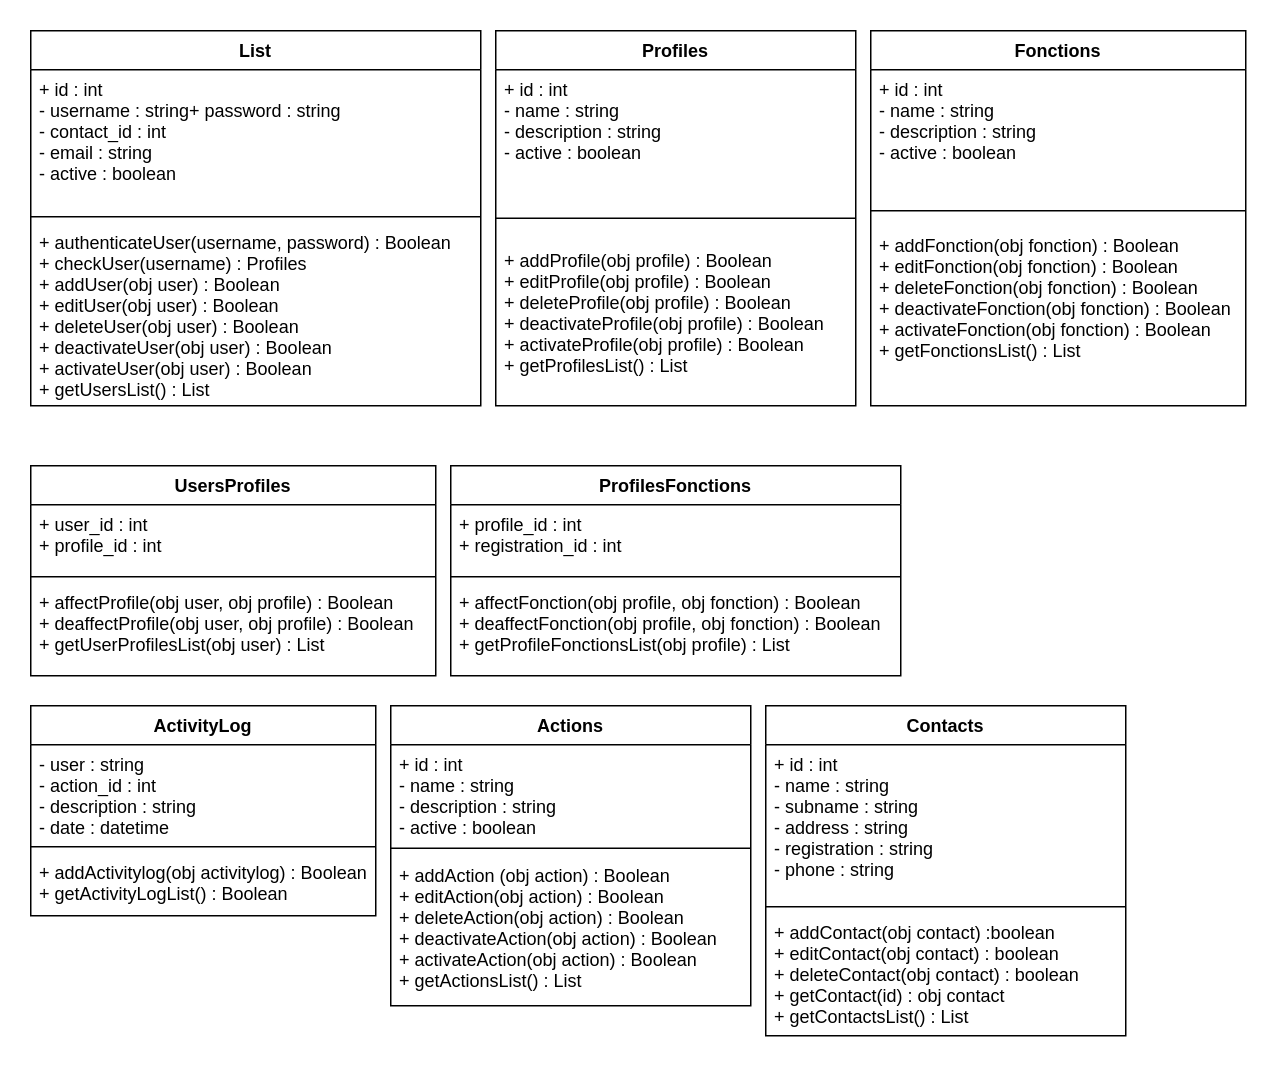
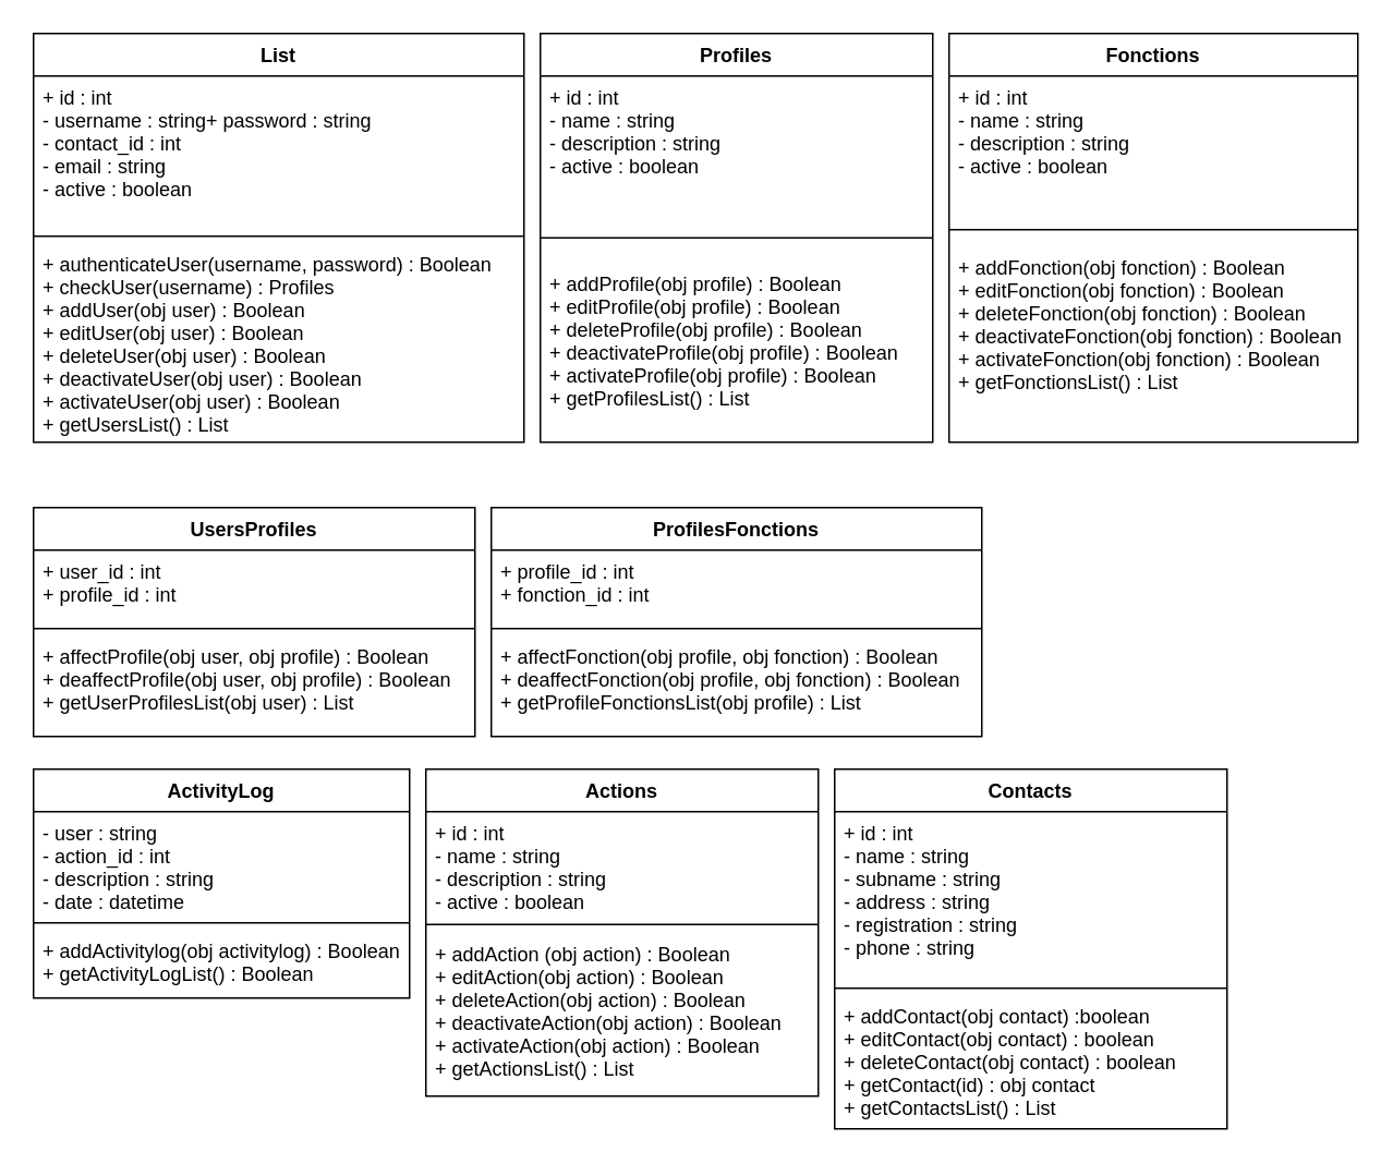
  <mxCell id="0" />
  <mxCell id="1" parent="0" />
  <mxCell id="2" value="Fonctions" style="swimlane;fontStyle=1;align=center;verticalAlign=top;childLayout=stackLayout;horizontal=1;startSize=26;horizontalStack=0;resizeParent=1;resizeParentMax=0;resizeLast=0;collapsible=1;marginBottom=0;" parent="1" vertex="1"><mxGeometry x="580" y="20" width="250" height="250" as="geometry" /></mxCell>
  <mxCell id="3" value="+ id : int&#10;- name : string&#10;- description : string&#10;- active : boolean" style="text;strokeColor=none;fillColor=none;align=left;verticalAlign=top;spacingLeft=4;spacingRight=4;overflow=hidden;rotatable=0;points=[[0,0.5],[1,0.5]];portConstraint=eastwest;" parent="2" vertex="1"><mxGeometry y="26" width="250" height="84" as="geometry" /></mxCell>
  <mxCell id="4" value="" style="line;strokeWidth=1;fillColor=none;align=left;verticalAlign=middle;spacingTop=-1;spacingLeft=3;spacingRight=3;rotatable=0;labelPosition=right;points=[];portConstraint=eastwest;" parent="2" vertex="1"><mxGeometry y="110" width="250" height="20" as="geometry" /></mxCell>
  <mxCell id="5" value="+ addFonction(obj fonction) : Boolean&#10;+ editFonction(obj fonction) : Boolean&#10;+ deleteFonction(obj fonction) : Boolean&#10;+ deactivateFonction(obj fonction) : Boolean&#10;+ activateFonction(obj fonction) : Boolean&#10;+ getFonctionsList() : List" style="text;strokeColor=none;fillColor=none;align=left;verticalAlign=top;spacingLeft=4;spacingRight=4;overflow=hidden;rotatable=0;points=[[0,0.5],[1,0.5]];portConstraint=eastwest;" parent="2" vertex="1"><mxGeometry y="130" width="250" height="120" as="geometry" /></mxCell>
  <mxCell id="6" value="Profiles" style="swimlane;fontStyle=1;align=center;verticalAlign=top;childLayout=stackLayout;horizontal=1;startSize=26;horizontalStack=0;resizeParent=1;resizeParentMax=0;resizeLast=0;collapsible=1;marginBottom=0;" parent="1" vertex="1"><mxGeometry x="330" y="20" width="240" height="250" as="geometry" /></mxCell>
  <mxCell id="7" value="+ id : int&#10;- name : string&#10;- description : string&#10;- active : boolean" style="text;strokeColor=none;fillColor=none;align=left;verticalAlign=top;spacingLeft=4;spacingRight=4;overflow=hidden;rotatable=0;points=[[0,0.5],[1,0.5]];portConstraint=eastwest;" parent="6" vertex="1"><mxGeometry y="26" width="240" height="84" as="geometry" /></mxCell>
  <mxCell id="8" value="" style="line;strokeWidth=1;fillColor=none;align=left;verticalAlign=middle;spacingTop=-1;spacingLeft=3;spacingRight=3;rotatable=0;labelPosition=right;points=[];portConstraint=eastwest;" parent="6" vertex="1"><mxGeometry y="110" width="240" height="30" as="geometry" /></mxCell>
  <mxCell id="9" value="+ addProfile(obj profile) : Boolean&#10;+ editProfile(obj profile) : Boolean&#10;+ deleteProfile(obj profile) : Boolean&#10;+ deactivateProfile(obj profile) : Boolean&#10;+ activateProfile(obj profile) : Boolean&#10;+ getProfilesList() : List&#10;" style="text;strokeColor=none;fillColor=none;align=left;verticalAlign=top;spacingLeft=4;spacingRight=4;overflow=hidden;rotatable=0;points=[[0,0.5],[1,0.5]];portConstraint=eastwest;" parent="6" vertex="1"><mxGeometry y="140" width="240" height="110" as="geometry" /></mxCell>
  <mxCell id="10" value="List" style="swimlane;fontStyle=1;align=center;verticalAlign=top;childLayout=stackLayout;horizontal=1;startSize=26;horizontalStack=0;resizeParent=1;resizeParentMax=0;resizeLast=0;collapsible=1;marginBottom=0;" parent="1" vertex="1"><mxGeometry x="20" y="20" width="300" height="250" as="geometry" /></mxCell>
  <mxCell id="11" value="+ id : int&#10;- username : string+ password : string&#10;- contact_id : int&#10;- email : string&#10;- active : boolean&#10;&#10;&#10;" style="text;strokeColor=none;fillColor=none;align=left;verticalAlign=top;spacingLeft=4;spacingRight=4;overflow=hidden;rotatable=0;points=[[0,0.5],[1,0.5]];portConstraint=eastwest;" parent="10" vertex="1"><mxGeometry y="26" width="300" height="94" as="geometry" /></mxCell>
  <mxCell id="12" value="" style="line;strokeWidth=1;fillColor=none;align=left;verticalAlign=middle;spacingTop=-1;spacingLeft=3;spacingRight=3;rotatable=0;labelPosition=right;points=[];portConstraint=eastwest;" parent="10" vertex="1"><mxGeometry y="120" width="300" height="8" as="geometry" /></mxCell>
  <mxCell id="13" value="+ authenticateUser(username, password) : Boolean&#10;+ checkUser(username) : Profiles&#10;+ addUser(obj user) : Boolean&#10;+ editUser(obj user) : Boolean&#10;+ deleteUser(obj user) : Boolean&#10;+ deactivateUser(obj user) : Boolean&#10;+ activateUser(obj user) : Boolean&#10;+ getUsersList() : List&#10;" style="text;strokeColor=none;fillColor=none;align=left;verticalAlign=top;spacingLeft=4;spacingRight=4;overflow=hidden;rotatable=0;points=[[0,0.5],[1,0.5]];portConstraint=eastwest;" parent="10" vertex="1"><mxGeometry y="128" width="300" height="122" as="geometry" /></mxCell>
  <mxCell id="14" value="UsersProfiles" style="swimlane;fontStyle=1;align=center;verticalAlign=top;childLayout=stackLayout;horizontal=1;startSize=26;horizontalStack=0;resizeParent=1;resizeParentMax=0;resizeLast=0;collapsible=1;marginBottom=0;" parent="1" vertex="1"><mxGeometry x="20" y="310" width="270" height="140" as="geometry" /></mxCell>
  <mxCell id="15" value="+ user_id : int&#10;+ profile_id : int&#10;&#10;" style="text;strokeColor=none;fillColor=none;align=left;verticalAlign=top;spacingLeft=4;spacingRight=4;overflow=hidden;rotatable=0;points=[[0,0.5],[1,0.5]];portConstraint=eastwest;" parent="14" vertex="1"><mxGeometry y="26" width="270" height="44" as="geometry" /></mxCell>
  <mxCell id="16" value="" style="line;strokeWidth=1;fillColor=none;align=left;verticalAlign=middle;spacingTop=-1;spacingLeft=3;spacingRight=3;rotatable=0;labelPosition=right;points=[];portConstraint=eastwest;" parent="14" vertex="1"><mxGeometry y="70" width="270" height="8" as="geometry" /></mxCell>
  <mxCell id="17" value="+ affectProfile(obj user, obj profile) : Boolean&#10;+ deaffectProfile(obj user, obj profile) : Boolean&#10;+ getUserProfilesList(obj user) : List&#10;" style="text;strokeColor=none;fillColor=none;align=left;verticalAlign=top;spacingLeft=4;spacingRight=4;overflow=hidden;rotatable=0;points=[[0,0.5],[1,0.5]];portConstraint=eastwest;" parent="14" vertex="1"><mxGeometry y="78" width="270" height="62" as="geometry" /></mxCell>
  <mxCell id="18" value="ProfilesFonctions" style="swimlane;fontStyle=1;align=center;verticalAlign=top;childLayout=stackLayout;horizontal=1;startSize=26;horizontalStack=0;resizeParent=1;resizeParentMax=0;resizeLast=0;collapsible=1;marginBottom=0;" parent="1" vertex="1"><mxGeometry x="300" y="310" width="300" height="140" as="geometry" /></mxCell>
- <mxCell id="19" value="+ profile_id : int&#10;+ registration_id : int&#10;&#10;" style="text;strokeColor=none;fillColor=none;align=left;verticalAlign=top;spacingLeft=4;spacingRight=4;overflow=hidden;rotatable=0;points=[[0,0.5],[1,0.5]];portConstraint=eastwest;" parent="18" vertex="1"><mxGeometry y="26" width="300" height="44" as="geometry" /></mxCell>
+ <mxCell id="19" value="+ profile_id : int&#10;+ fonction_id : int&#10;&#10;" style="text;strokeColor=none;fillColor=none;align=left;verticalAlign=top;spacingLeft=4;spacingRight=4;overflow=hidden;rotatable=0;points=[[0,0.5],[1,0.5]];portConstraint=eastwest;" parent="18" vertex="1"><mxGeometry y="26" width="300" height="44" as="geometry" /></mxCell>
  <mxCell id="20" value="" style="line;strokeWidth=1;fillColor=none;align=left;verticalAlign=middle;spacingTop=-1;spacingLeft=3;spacingRight=3;rotatable=0;labelPosition=right;points=[];portConstraint=eastwest;" parent="18" vertex="1"><mxGeometry y="70" width="300" height="8" as="geometry" /></mxCell>
  <mxCell id="21" value="+ affectFonction(obj profile, obj fonction) : Boolean&#10;+ deaffectFonction(obj profile, obj fonction) : Boolean&#10;+ getProfileFonctionsList(obj profile) : List" style="text;strokeColor=none;fillColor=none;align=left;verticalAlign=top;spacingLeft=4;spacingRight=4;overflow=hidden;rotatable=0;points=[[0,0.5],[1,0.5]];portConstraint=eastwest;" parent="18" vertex="1"><mxGeometry y="78" width="300" height="62" as="geometry" /></mxCell>
  <mxCell id="22" value="ActivityLog" style="swimlane;fontStyle=1;align=center;verticalAlign=top;childLayout=stackLayout;horizontal=1;startSize=26;horizontalStack=0;resizeParent=1;resizeParentMax=0;resizeLast=0;collapsible=1;marginBottom=0;" parent="1" vertex="1"><mxGeometry x="20" y="470" width="230" height="140" as="geometry" /></mxCell>
  <mxCell id="23" value="- user : string&#10;- action_id : int&#10;- description : string&#10;- date : datetime&#10;&#10;" style="text;strokeColor=none;fillColor=none;align=left;verticalAlign=top;spacingLeft=4;spacingRight=4;overflow=hidden;rotatable=0;points=[[0,0.5],[1,0.5]];portConstraint=eastwest;" parent="22" vertex="1"><mxGeometry y="26" width="230" height="64" as="geometry" /></mxCell>
  <mxCell id="24" value="" style="line;strokeWidth=1;fillColor=none;align=left;verticalAlign=middle;spacingTop=-1;spacingLeft=3;spacingRight=3;rotatable=0;labelPosition=right;points=[];portConstraint=eastwest;" parent="22" vertex="1"><mxGeometry y="90" width="230" height="8" as="geometry" /></mxCell>
  <mxCell id="25" value="+ addActivitylog(obj activitylog) : Boolean&#10;+ getActivityLogList() : Boolean " style="text;strokeColor=none;fillColor=none;align=left;verticalAlign=top;spacingLeft=4;spacingRight=4;overflow=hidden;rotatable=0;points=[[0,0.5],[1,0.5]];portConstraint=eastwest;" parent="22" vertex="1"><mxGeometry y="98" width="230" height="42" as="geometry" /></mxCell>
  <mxCell id="26" value="Actions" style="swimlane;fontStyle=1;align=center;verticalAlign=top;childLayout=stackLayout;horizontal=1;startSize=26;horizontalStack=0;resizeParent=1;resizeParentMax=0;resizeLast=0;collapsible=1;marginBottom=0;" parent="1" vertex="1"><mxGeometry x="260" y="470" width="240" height="200" as="geometry" /></mxCell>
  <mxCell id="27" value="+ id : int&#10;- name : string&#10;- description : string&#10;- active : boolean" style="text;strokeColor=none;fillColor=none;align=left;verticalAlign=top;spacingLeft=4;spacingRight=4;overflow=hidden;rotatable=0;points=[[0,0.5],[1,0.5]];portConstraint=eastwest;" parent="26" vertex="1"><mxGeometry y="26" width="240" height="64" as="geometry" /></mxCell>
  <mxCell id="28" value="" style="line;strokeWidth=1;fillColor=none;align=left;verticalAlign=middle;spacingTop=-1;spacingLeft=3;spacingRight=3;rotatable=0;labelPosition=right;points=[];portConstraint=eastwest;" parent="26" vertex="1"><mxGeometry y="90" width="240" height="10" as="geometry" /></mxCell>
  <mxCell id="29" value="+ addAction (obj action) : Boolean&#10;+ editAction(obj action) : Boolean&#10;+ deleteAction(obj action) : Boolean&#10;+ deactivateAction(obj action) : Boolean&#10;+ activateAction(obj action) : Boolean&#10;+ getActionsList() : List&#10;" style="text;strokeColor=none;fillColor=none;align=left;verticalAlign=top;spacingLeft=4;spacingRight=4;overflow=hidden;rotatable=0;points=[[0,0.5],[1,0.5]];portConstraint=eastwest;" parent="26" vertex="1"><mxGeometry y="100" width="240" height="100" as="geometry" /></mxCell>
  <mxCell id="30" value="Contacts" style="swimlane;fontStyle=1;align=center;verticalAlign=top;childLayout=stackLayout;horizontal=1;startSize=26;horizontalStack=0;resizeParent=1;resizeParentMax=0;resizeLast=0;collapsible=1;marginBottom=0;" parent="1" vertex="1"><mxGeometry x="510" y="470" width="240" height="220" as="geometry" /></mxCell>
  <mxCell id="31" value="+ id : int&#10;- name : string&#10;- subname : string&#10;- address : string&#10;- registration : string&#10;- phone : string&#10;&#10;" style="text;strokeColor=none;fillColor=none;align=left;verticalAlign=top;spacingLeft=4;spacingRight=4;overflow=hidden;rotatable=0;points=[[0,0.5],[1,0.5]];portConstraint=eastwest;" parent="30" vertex="1"><mxGeometry y="26" width="240" height="104" as="geometry" /></mxCell>
  <mxCell id="32" value="" style="line;strokeWidth=1;fillColor=none;align=left;verticalAlign=middle;spacingTop=-1;spacingLeft=3;spacingRight=3;rotatable=0;labelPosition=right;points=[];portConstraint=eastwest;" parent="30" vertex="1"><mxGeometry y="130" width="240" height="8" as="geometry" /></mxCell>
  <mxCell id="33" value="+ addContact(obj contact) :boolean&#10;+ editContact(obj contact) : boolean&#10;+ deleteContact(obj contact) : boolean&#10;+ getContact(id) : obj contact&#10;+ getContactsList() : List&#10;" style="text;strokeColor=none;fillColor=none;align=left;verticalAlign=top;spacingLeft=4;spacingRight=4;overflow=hidden;rotatable=0;points=[[0,0.5],[1,0.5]];portConstraint=eastwest;" parent="30" vertex="1"><mxGeometry y="138" width="240" height="82" as="geometry" /></mxCell>
